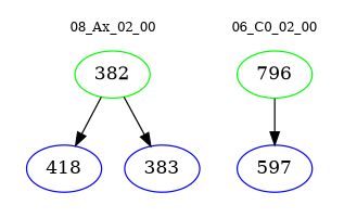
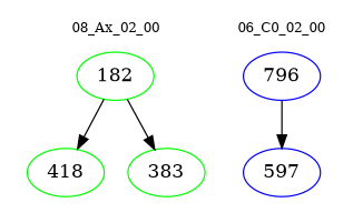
  digraph {
    node [color=green]
    edge [color=black]
-   n1 [label=382]
-   n2 [color=blue label=418]
-   n3 [color=blue label=383]
-   n4 [label=796]
+   n1 [label=182]
+   n2 [label=418]
+   n3 [label=383]
+   n4 [color=blue label=796]
    n5 [color=blue label=597]
    subgraph cluster_1 {
      color=white
      fontsize=10
      label="08_Ax_02_00"
      n1
      n2
      n3
    }
    subgraph cluster_2 {
      color=white
      fontsize=10
      label="06_C0_02_00"
      n4
      n5
    }
    n1 -> n2
    n1 -> n3
    n4 -> n5
  }
